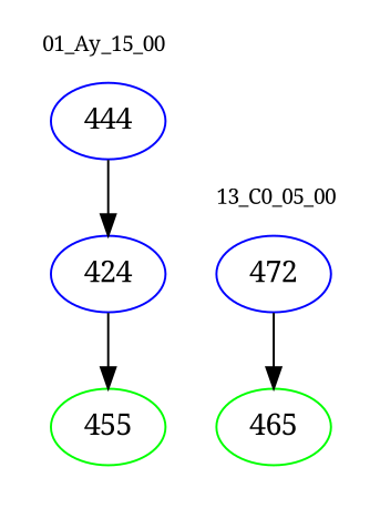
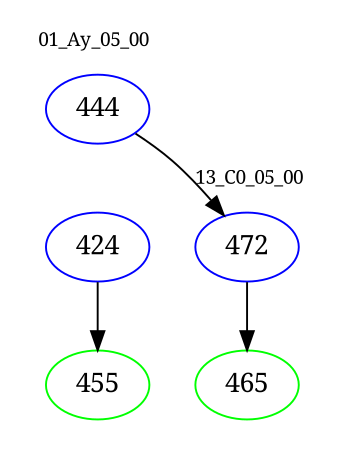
  digraph {
    fontname="Noto Serif"
    node [color=blue fontname="Noto Serif"]
    edge [color=black fontname="Noto Serif"]
    n1 [label=444]
    n2 [label=424]
    n3 [color=green label=455]
    n4 [label=472]
    n5 [color=green label=465]
    subgraph cluster_1 {
      color=white
      fontsize=10
-     label="01_Ay_15_00"
+     label="01_Ay_05_00"
      n1
      n2
      n3
    }
    subgraph cluster_2 {
      color=white
      fontsize=10
      label="13_C0_05_00"
      n4
      n5
    }
-   n1 -> n2
+   n1 -> n4
    n2 -> n3
    n4 -> n5
  }
